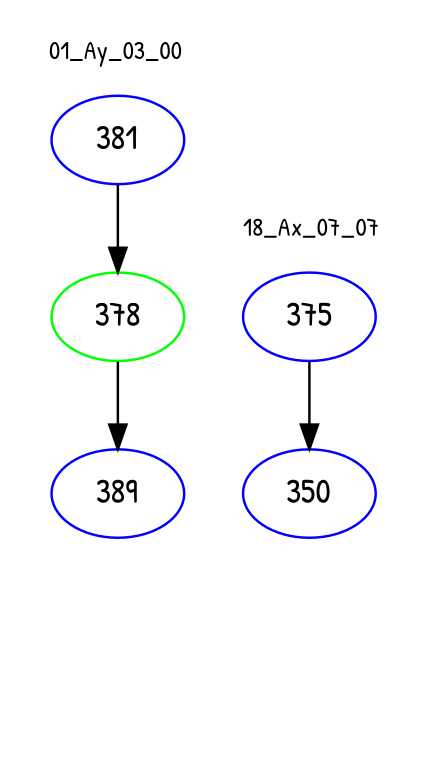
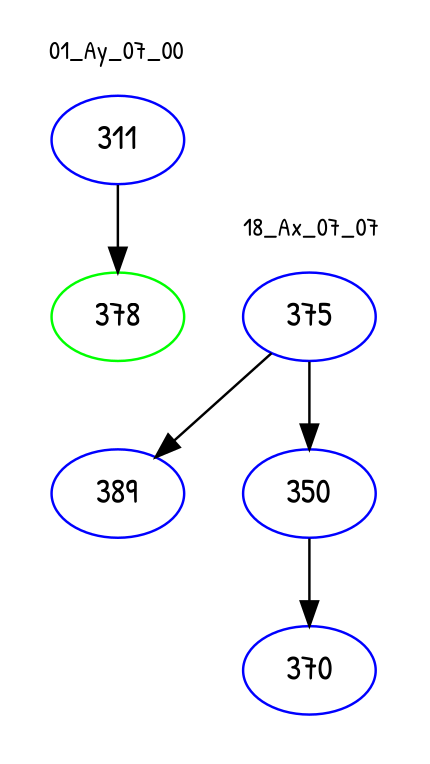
  digraph {
    fontname="Patrick Hand"
    node [color=blue fontname="Patrick Hand"]
    edge [color=black fontname="Patrick Hand"]
-   n1 [label=381]
+   n1 [label=311]
    n2 [color=green label=378]
    n3 [label=389]
    n4 [label=375]
    n5 [label=350]
+   n6 [label=370]
    subgraph cluster_1 {
      color=white
      fontsize=10
-     label="01_Ay_03_00"
+     label="01_Ay_07_00"
      n1
      n2
      n3
    }
    subgraph cluster_2 {
      color=white
      fontsize=10
      label="18_Ax_07_07"
      n4
      n5
+     n6
    }
    n1 -> n2
-   n2 -> n3
+   n4 -> n3
    n4 -> n5
+   n5 -> n6
  }
